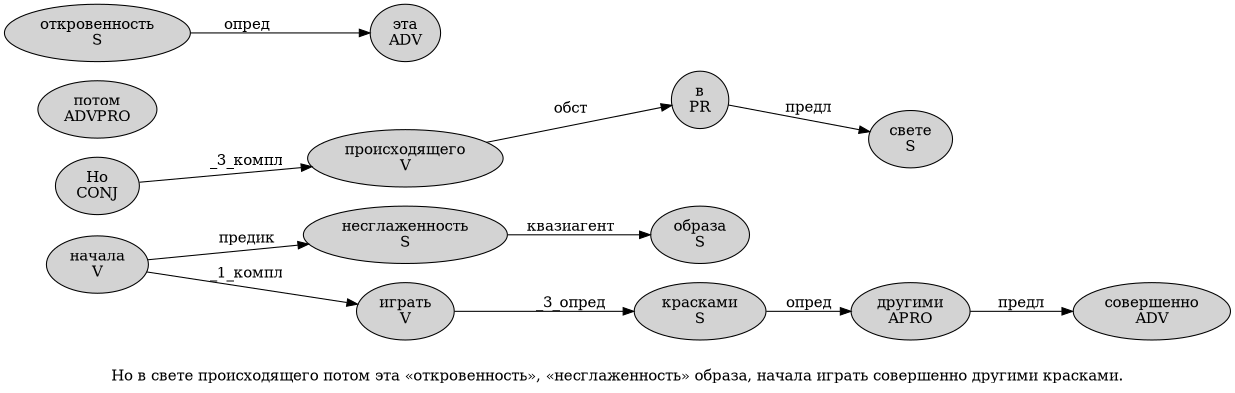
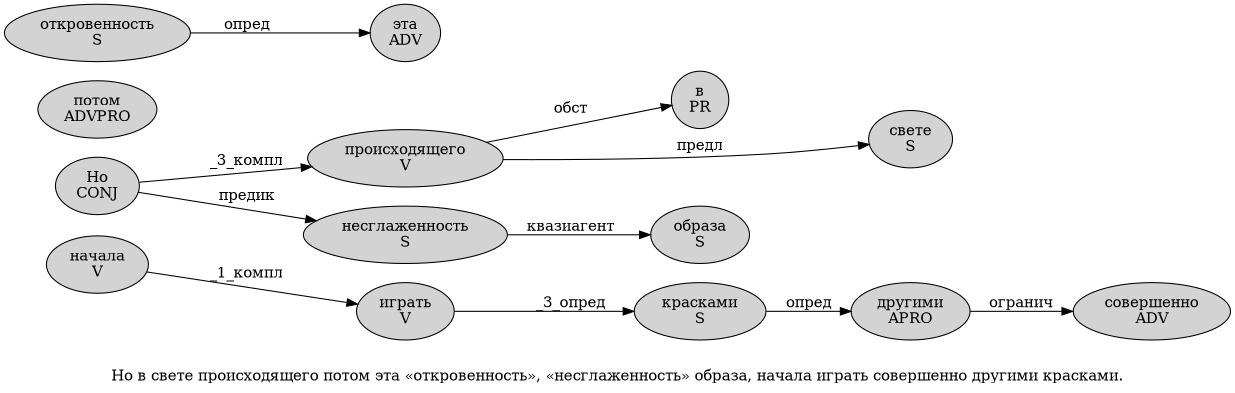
  digraph {
    label="Но в свете происходящего потом эта «откровенность», «несглаженность» образа, начала играть совершенно другими красками."
    rankdir=LR
    node [fillcolor=lightgray penwidth=1 shape=ellipse style=filled]
    n1 [label="Но\nCONJ"]
    n2 [label="происходящего\nV"]
    n3 [label="в\nPR"]
    n4 [label="свете\nS"]
    n5 [label="потом\nADVPRO"]
    n6 [label="эта\nADV"]
    n7 [label="откровенность\nS"]
    n8 [label="несглаженность\nS"]
    n9 [label="образа\nS"]
    n10 [label="начала\nV"]
    n11 [label="играть\nV"]
    n12 [label="красками\nS"]
    n13 [label="другими\nAPRO"]
    n14 [label="совершенно\nADV"]
    n1 -> n2 [label="_3_компл"]
    n2 -> n3 [label="обст"]
-   n3 -> n4 [label="предл"]
+   n2 -> n4 [label="предл"]
    n7 -> n6 [label="опред"]
    n8 -> n9 [label="квазиагент"]
-   n10 -> n8 [label="предик"]
+   n1 -> n8 [label="предик"]
    n10 -> n11 [label="_1_компл"]
    n11 -> n12 [label="_3_опред"]
    n12 -> n13 [label="опред"]
-   n13 -> n14 [label="предл"]
+   n13 -> n14 [label="огранич"]
  }
